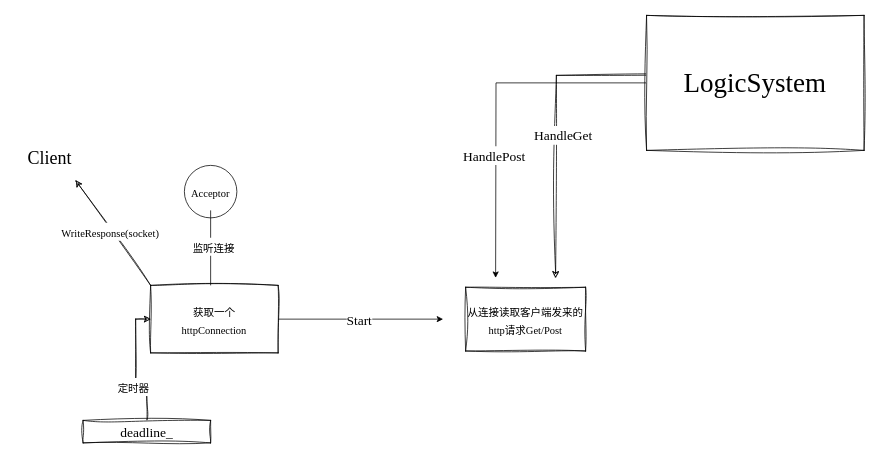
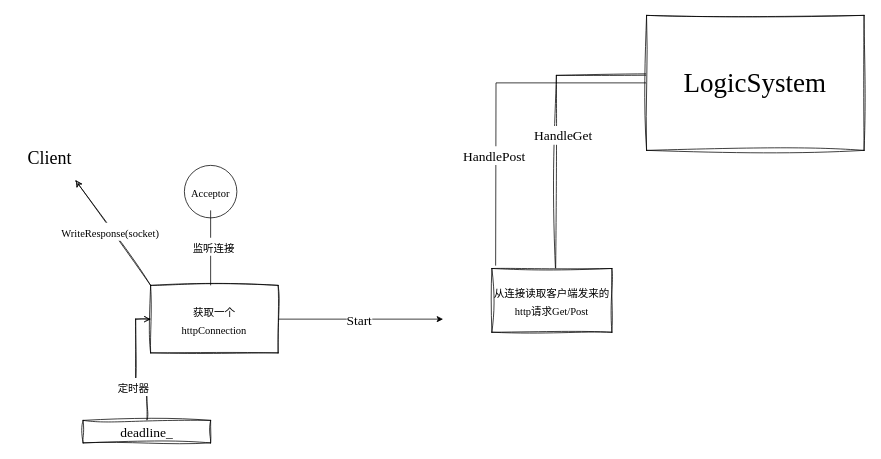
  <mxCell id="0" />
  <mxCell id="1" parent="0" />
  <mxCell id="2" value="&lt;font face=&quot;Georgia&quot; style=&quot;font-size: 14px;&quot;&gt;Acceptor&lt;/font&gt;" style="ellipse;whiteSpace=wrap;html=1;aspect=fixed;hachureGap=4;fontFamily=Architects Daughter;fontSource=https%3A%2F%2Ffonts.googleapis.com%2Fcss%3Ffamily%3DArchitects%2BDaughter;fontSize=20;" vertex="1" parent="1"><mxGeometry x="245" y="220" width="70" height="70" as="geometry" /></mxCell>
  <mxCell id="3" value="" style="endArrow=none;html=1;rounded=0;hachureGap=4;fontFamily=Architects Daughter;fontSource=https%3A%2F%2Ffonts.googleapis.com%2Fcss%3Ffamily%3DArchitects%2BDaughter;fontSize=16;" edge="1" parent="1"><mxGeometry width="50" height="50" relative="1" as="geometry"><mxPoint x="280" y="280" as="sourcePoint" /><mxPoint x="280" y="380" as="targetPoint" /></mxGeometry></mxCell>
  <mxCell id="4" value="&lt;font style=&quot;font-size: 14px;&quot;&gt;监听连接&lt;/font&gt;" style="edgeLabel;html=1;align=center;verticalAlign=middle;resizable=0;points=[];fontSize=20;fontFamily=Architects Daughter;" vertex="1" connectable="0" parent="3"><mxGeometry x="-0.06" y="3" relative="1" as="geometry"><mxPoint as="offset" /></mxGeometry></mxCell>
  <mxCell id="5" value="tart" style="edgeStyle=orthogonalEdgeStyle;rounded=0;hachureGap=4;orthogonalLoop=1;jettySize=auto;html=1;fontFamily=Architects Daughter;fontSource=https%3A%2F%2Ffonts.googleapis.com%2Fcss%3Ffamily%3DArchitects%2BDaughter;fontSize=16;" edge="1" parent="1" source="7"><mxGeometry relative="1" as="geometry"><mxPoint x="590" y="425" as="targetPoint" /></mxGeometry></mxCell>
  <mxCell id="6" value="&lt;font face=&quot;Georgia&quot; style=&quot;font-size: 18px;&quot;&gt;Start&lt;/font&gt;" style="edgeLabel;html=1;align=center;verticalAlign=middle;resizable=0;points=[];fontSize=20;fontFamily=Architects Daughter;" vertex="1" connectable="0" parent="5"><mxGeometry x="0.002" y="-2" relative="1" as="geometry"><mxPoint x="-1" as="offset" /></mxGeometry></mxCell>
  <mxCell id="7" value="&lt;font face=&quot;Georgia&quot; style=&quot;font-size: 14px;&quot;&gt;获取一个&lt;br&gt;httpConnection&lt;/font&gt;" style="rounded=0;whiteSpace=wrap;html=1;sketch=1;hachureGap=4;jiggle=2;curveFitting=1;fontFamily=Architects Daughter;fontSource=https%3A%2F%2Ffonts.googleapis.com%2Fcss%3Ffamily%3DArchitects%2BDaughter;fontSize=20;" vertex="1" parent="1"><mxGeometry x="200" y="380" width="170" height="90" as="geometry" /></mxCell>
  <mxCell id="8" style="edgeStyle=orthogonalEdgeStyle;rounded=0;sketch=1;hachureGap=4;jiggle=2;curveFitting=1;orthogonalLoop=1;jettySize=auto;html=1;fontFamily=Architects Daughter;fontSource=https%3A%2F%2Ffonts.googleapis.com%2Fcss%3Ffamily%3DArchitects%2BDaughter;fontSize=16;" edge="1" parent="1"><mxGeometry relative="1" as="geometry"><mxPoint x="740" y="370" as="targetPoint" /><mxPoint x="980" y="100" as="sourcePoint" /><Array as="points"><mxPoint x="741" y="100" /></Array></mxGeometry></mxCell>
  <mxCell id="9" value="&lt;font style=&quot;font-size: 18px;&quot; face=&quot;Georgia&quot;&gt;HandleGet&lt;/font&gt;" style="edgeLabel;html=1;align=center;verticalAlign=middle;resizable=0;points=[];fontSize=20;fontFamily=Architects Daughter;" vertex="1" connectable="0" parent="8"><mxGeometry x="0.216" y="-2" relative="1" as="geometry"><mxPoint x="11" y="10" as="offset" /></mxGeometry></mxCell>
  <mxCell id="10" style="edgeStyle=orthogonalEdgeStyle;rounded=0;hachureGap=4;orthogonalLoop=1;jettySize=auto;html=1;fontFamily=Architects Daughter;fontSource=https%3A%2F%2Ffonts.googleapis.com%2Fcss%3Ffamily%3DArchitects%2BDaughter;fontSize=16;" edge="1" parent="1" source="12"><mxGeometry relative="1" as="geometry"><mxPoint x="660" y="370" as="targetPoint" /></mxGeometry></mxCell>
  <mxCell id="11" value="&lt;font style=&quot;font-size: 18px;&quot; face=&quot;Georgia&quot;&gt;HandlePost&lt;/font&gt;" style="edgeLabel;html=1;align=center;verticalAlign=middle;resizable=0;points=[];fontSize=20;fontFamily=Architects Daughter;" vertex="1" connectable="0" parent="10"><mxGeometry x="0.29" y="-3" relative="1" as="geometry"><mxPoint as="offset" /></mxGeometry></mxCell>
  <mxCell id="12" value="&lt;font style=&quot;font-size: 36px;&quot; face=&quot;Georgia&quot;&gt;LogicSystem&lt;/font&gt;" style="rounded=0;whiteSpace=wrap;html=1;sketch=1;hachureGap=4;jiggle=2;curveFitting=1;fontFamily=Architects Daughter;fontSource=https%3A%2F%2Ffonts.googleapis.com%2Fcss%3Ffamily%3DArchitects%2BDaughter;fontSize=20;" vertex="1" parent="1"><mxGeometry x="861.26" y="20" width="290" height="180" as="geometry" /></mxCell>
- <mxCell id="13" style="edgeStyle=orthogonalEdgeStyle;rounded=0;sketch=1;hachureGap=4;jiggle=2;curveFitting=1;orthogonalLoop=1;jettySize=auto;html=1;entryX=0;entryY=0.5;entryDx=0;entryDy=0;fontFamily=Architects Daughter;fontSource=https%3A%2F%2Ffonts.googleapis.com%2Fcss%3Ffamily%3DArchitects%2BDaughter;fontSize=16;" edge="1" parent="1" source="15" target="7"><mxGeometry relative="1" as="geometry" /></mxCell>
+ <mxCell id="13" style="edgeStyle=orthogonalEdgeStyle;rounded=0;sketch=1;hachureGap=4;jiggle=2;curveFitting=1;orthogonalLoop=1;jettySize=auto;html=1;entryX=0;entryY=0.5;entryDx=0;entryDy=0;fontFamily=Architects Daughter;fontSource=https%3A%2F%2Ffonts.googleapis.com%2Fcss%3Ffamily%3DArchitects%2BDaughter;fontSize=16;endArrow=open;" edge="1" parent="1" source="15" target="7"><mxGeometry relative="1" as="geometry" /></mxCell>
  <mxCell id="14" value="&lt;font style=&quot;font-size: 14px;&quot;&gt;定时器&lt;/font&gt;" style="edgeLabel;html=1;align=center;verticalAlign=middle;resizable=0;points=[];fontSize=20;fontFamily=Architects Daughter;" vertex="1" connectable="0" parent="13"><mxGeometry x="-0.277" y="4" relative="1" as="geometry"><mxPoint as="offset" /></mxGeometry></mxCell>
  <mxCell id="15" value="&lt;font style=&quot;font-size: 18px;&quot; face=&quot;Georgia&quot;&gt;deadline_&lt;/font&gt;" style="rounded=0;whiteSpace=wrap;html=1;sketch=1;hachureGap=4;jiggle=2;curveFitting=1;fontFamily=Architects Daughter;fontSource=https%3A%2F%2Ffonts.googleapis.com%2Fcss%3Ffamily%3DArchitects%2BDaughter;fontSize=20;" vertex="1" parent="1"><mxGeometry x="110" y="560" width="170" height="30" as="geometry" /></mxCell>
- <mxCell id="16" value="&lt;font face=&quot;Georgia&quot; style=&quot;font-size: 14px;&quot;&gt;从连接读取客户端发来的http请求Get/Post&lt;/font&gt;" style="rounded=0;whiteSpace=wrap;html=1;sketch=1;hachureGap=4;jiggle=2;curveFitting=1;fontFamily=Architects Daughter;fontSource=https%3A%2F%2Ffonts.googleapis.com%2Fcss%3Ffamily%3DArchitects%2BDaughter;fontSize=20;" vertex="1" parent="1"><mxGeometry x="620" y="382.5" width="160" height="85" as="geometry" /></mxCell>
+ <mxCell id="16" value="&lt;font face=&quot;Georgia&quot; style=&quot;font-size: 14px;&quot;&gt;从连接读取客户端发来的http请求Get/Post&lt;/font&gt;" style="rounded=0;whiteSpace=wrap;html=1;sketch=1;hachureGap=4;jiggle=2;curveFitting=1;fontFamily=Architects Daughter;fontSource=https%3A%2F%2Ffonts.googleapis.com%2Fcss%3Ffamily%3DArchitects%2BDaughter;fontSize=20;" vertex="1" parent="1"><mxGeometry x="655" y="357.5" width="160" height="85" as="geometry" /></mxCell>
  <mxCell id="17" value="" style="endArrow=classic;html=1;rounded=0;sketch=1;hachureGap=4;jiggle=2;curveFitting=1;fontFamily=Architects Daughter;fontSource=https%3A%2F%2Ffonts.googleapis.com%2Fcss%3Ffamily%3DArchitects%2BDaughter;fontSize=16;exitX=0.041;exitY=-0.007;exitDx=0;exitDy=0;exitPerimeter=0;" edge="1" parent="1"><mxGeometry width="50" height="50" relative="1" as="geometry"><mxPoint x="200" y="380" as="sourcePoint" /><mxPoint x="100" y="240" as="targetPoint" /></mxGeometry></mxCell>
  <mxCell id="18" value="&lt;font face=&quot;Georgia&quot; style=&quot;font-size: 14px;&quot;&gt;WriteResponse(socket)&lt;/font&gt;" style="edgeLabel;html=1;align=center;verticalAlign=middle;resizable=0;points=[];fontSize=20;fontFamily=Architects Daughter;" vertex="1" connectable="0" parent="17"><mxGeometry x="0.05" y="1" relative="1" as="geometry"><mxPoint x="-1" as="offset" /></mxGeometry></mxCell>
  <mxCell id="19" value="&lt;font face=&quot;Georgia&quot; style=&quot;font-size: 24px;&quot;&gt;Client&lt;/font&gt;" style="text;html=1;align=center;verticalAlign=middle;resizable=0;points=[];autosize=1;strokeColor=none;fillColor=none;fontSize=20;fontFamily=Architects Daughter;" vertex="1" parent="1"><mxGeometry x="20" y="190" width="90" height="40" as="geometry" /></mxCell>
